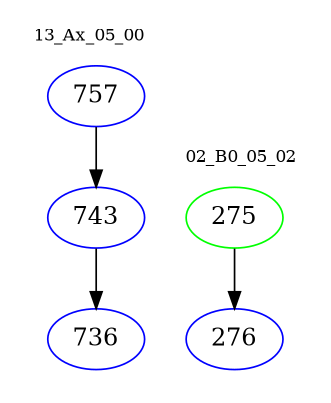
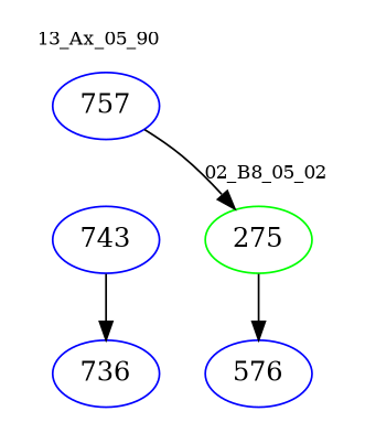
  digraph {
    node [color=blue]
    edge [color=black]
    n1 [label=757]
    n2 [label=743]
    n3 [label=736]
    n4 [color=green label=275]
-   n5 [label=276]
+   n5 [label=576]
    subgraph cluster_1 {
      color=white
      fontsize=10
-     label="13_Ax_05_00"
+     label="13_Ax_05_90"
      n1
      n2
      n3
    }
    subgraph cluster_2 {
      color=white
      fontsize=10
-     label="02_B0_05_02"
+     label="02_B8_05_02"
      n4
      n5
    }
-   n1 -> n2
+   n1 -> n4
    n2 -> n3
    n4 -> n5
  }
